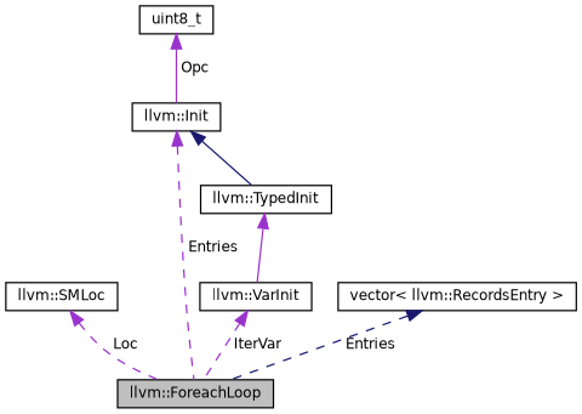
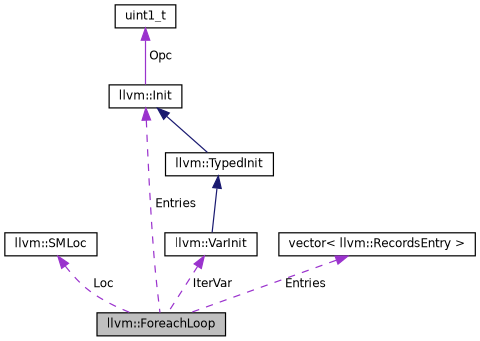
  digraph {
    node [color=black fontname=Helvetica fontsize=10 shape=box]
    edge [color=darkorchid3 dir=back fontname=Helvetica fontsize=10 labelfontname=Helvetica labelfontsize=10 style=dashed]
    n1 [fillcolor=grey75 fontcolor=black height=0.2 label="llvm::ForeachLoop" style=filled width=0.4]
    n2 [height=0.2 label="llvm::SMLoc" width=0.4]
    n3 [height=0.2 label="llvm::VarInit" width=0.4]
    n4 [height=0.2 label="llvm::TypedInit" width=0.4]
    n5 [height=0.2 label="llvm::Init" width=0.4]
-   n6 [height=0.2 label=uint8_t width=0.4]
+   n6 [height=0.2 label=uint1_t width=0.4]
    n7 [height=0.2 label="vector\< llvm::RecordsEntry \>" width=0.4]
    n2 -> n1 [label=" Loc"]
    n3 -> n1 [label=" IterVar"]
-   n4 -> n3 [style=solid]
+   n4 -> n3 [color=midnightblue style=solid]
    n5 -> n1 [label=" Entries"]
    n5 -> n4 [color=midnightblue style=solid]
    n6 -> n5 [label=" Opc" style=solid]
-   n7 -> n1 [color=midnightblue label=" Entries"]
+   n7 -> n1 [label=" Entries"]
  }
